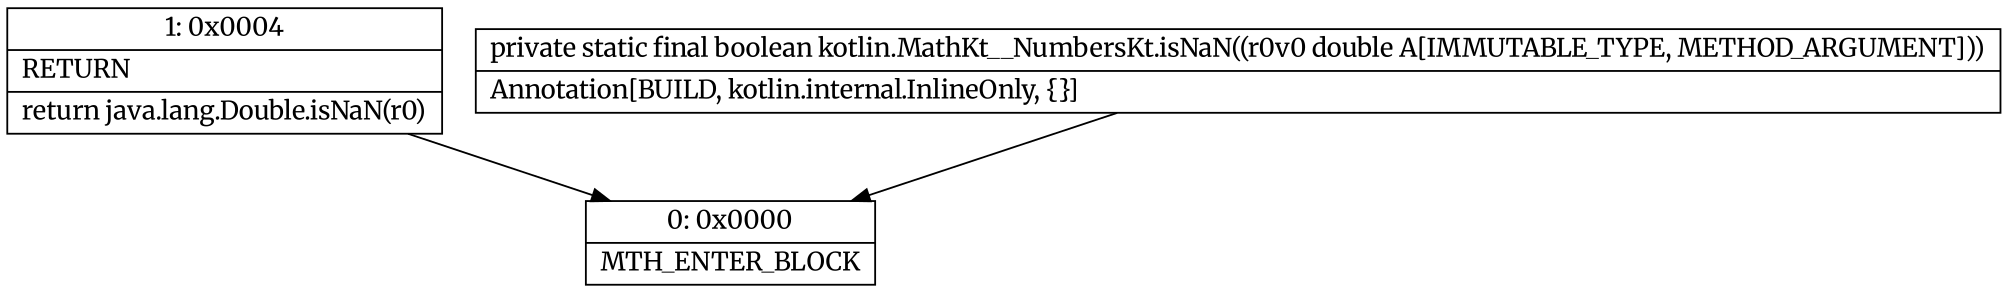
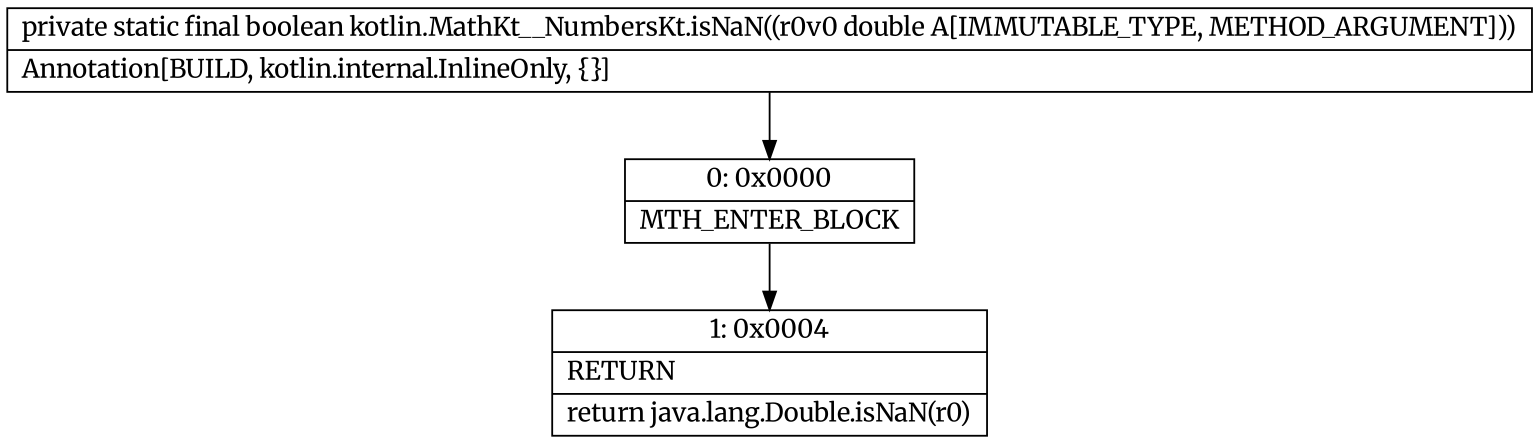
  digraph {
    fontname=Merriweather
    node [shape=record fontname=Merriweather]
    edge [fontname=Merriweather]
    n1 [label="{0\:\ 0x0000|MTH_ENTER_BLOCK\l}"]
    n2 [label="{1\:\ 0x0004|RETURN\l|return java.lang.Double.isNaN(r0)\l}"]
    n3 [label="{private static final boolean kotlin.MathKt__NumbersKt.isNaN((r0v0 double A[IMMUTABLE_TYPE, METHOD_ARGUMENT]))  | Annotation[BUILD, kotlin.internal.InlineOnly, \{\}]\l}"]
-   n2 -> n1
+   n1 -> n2
    n3 -> n1
  }
